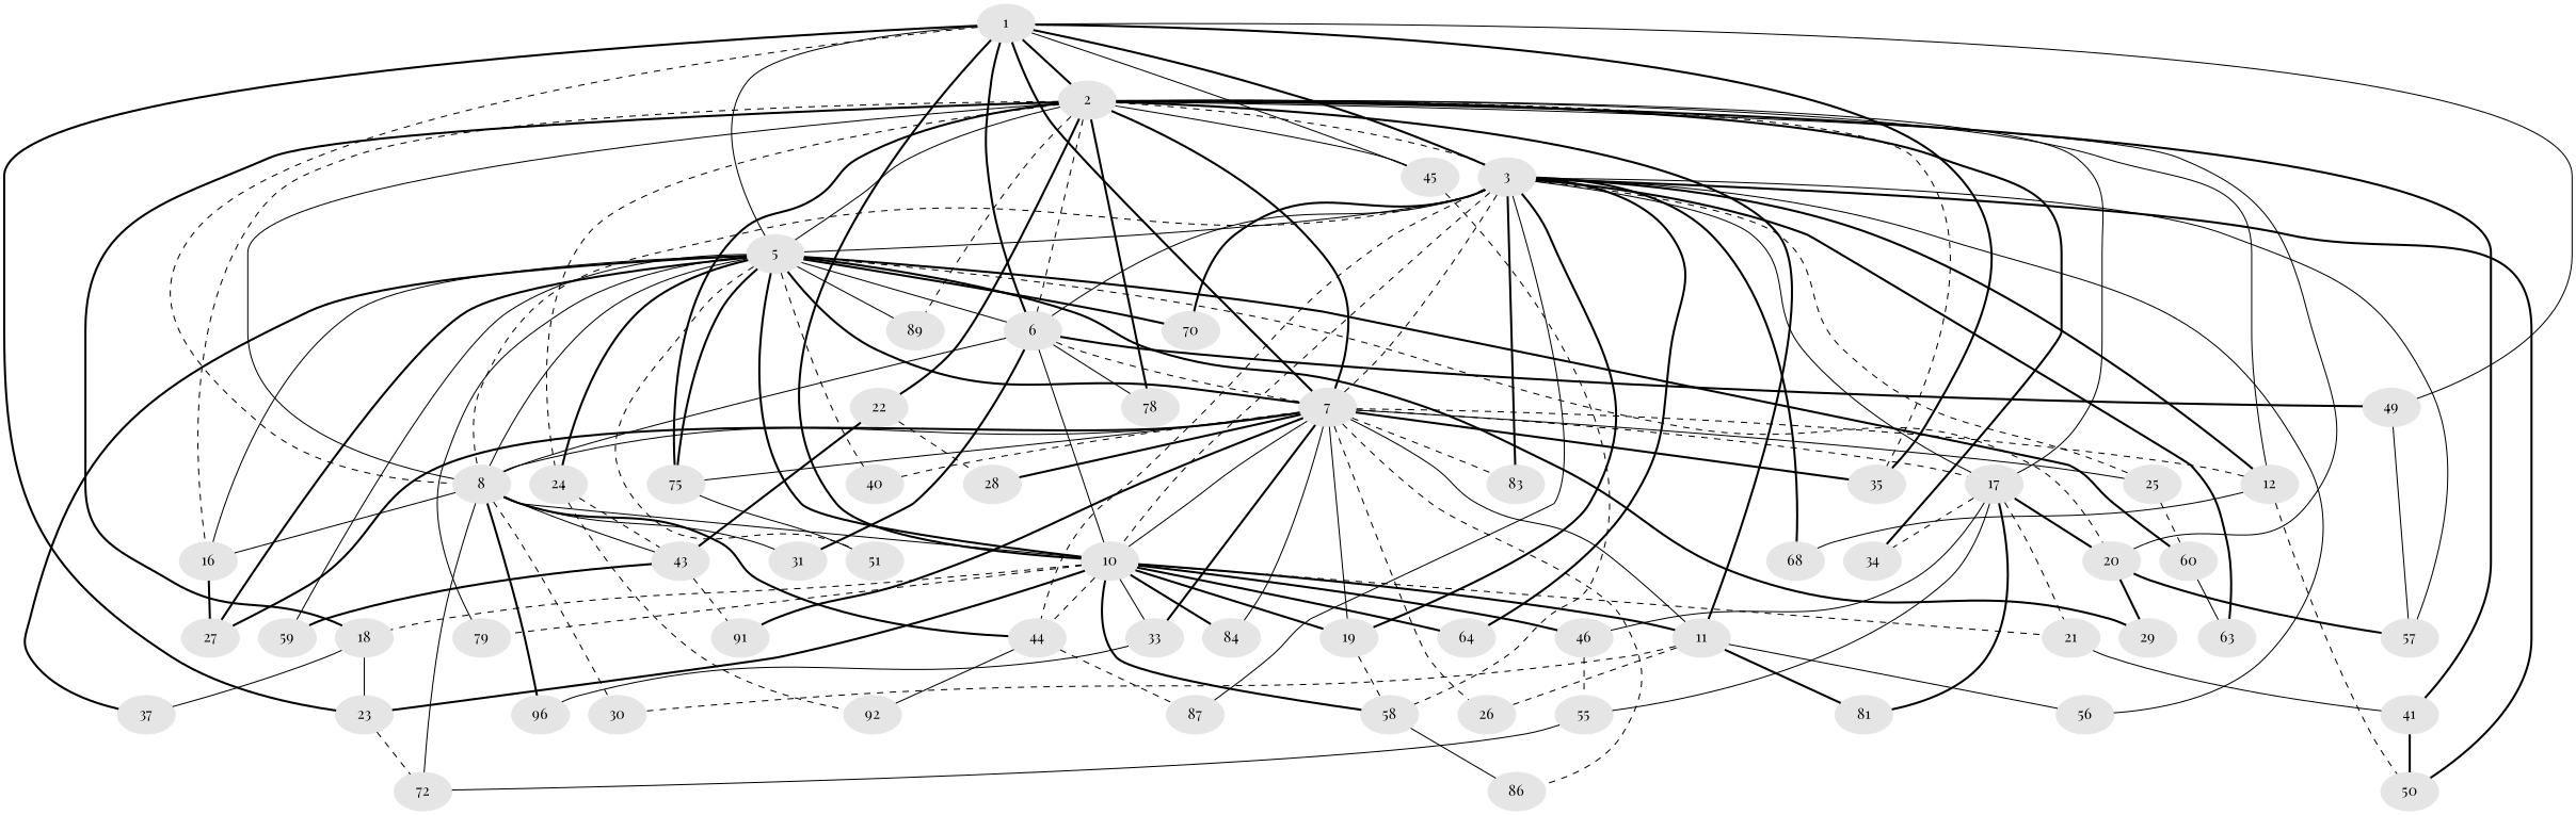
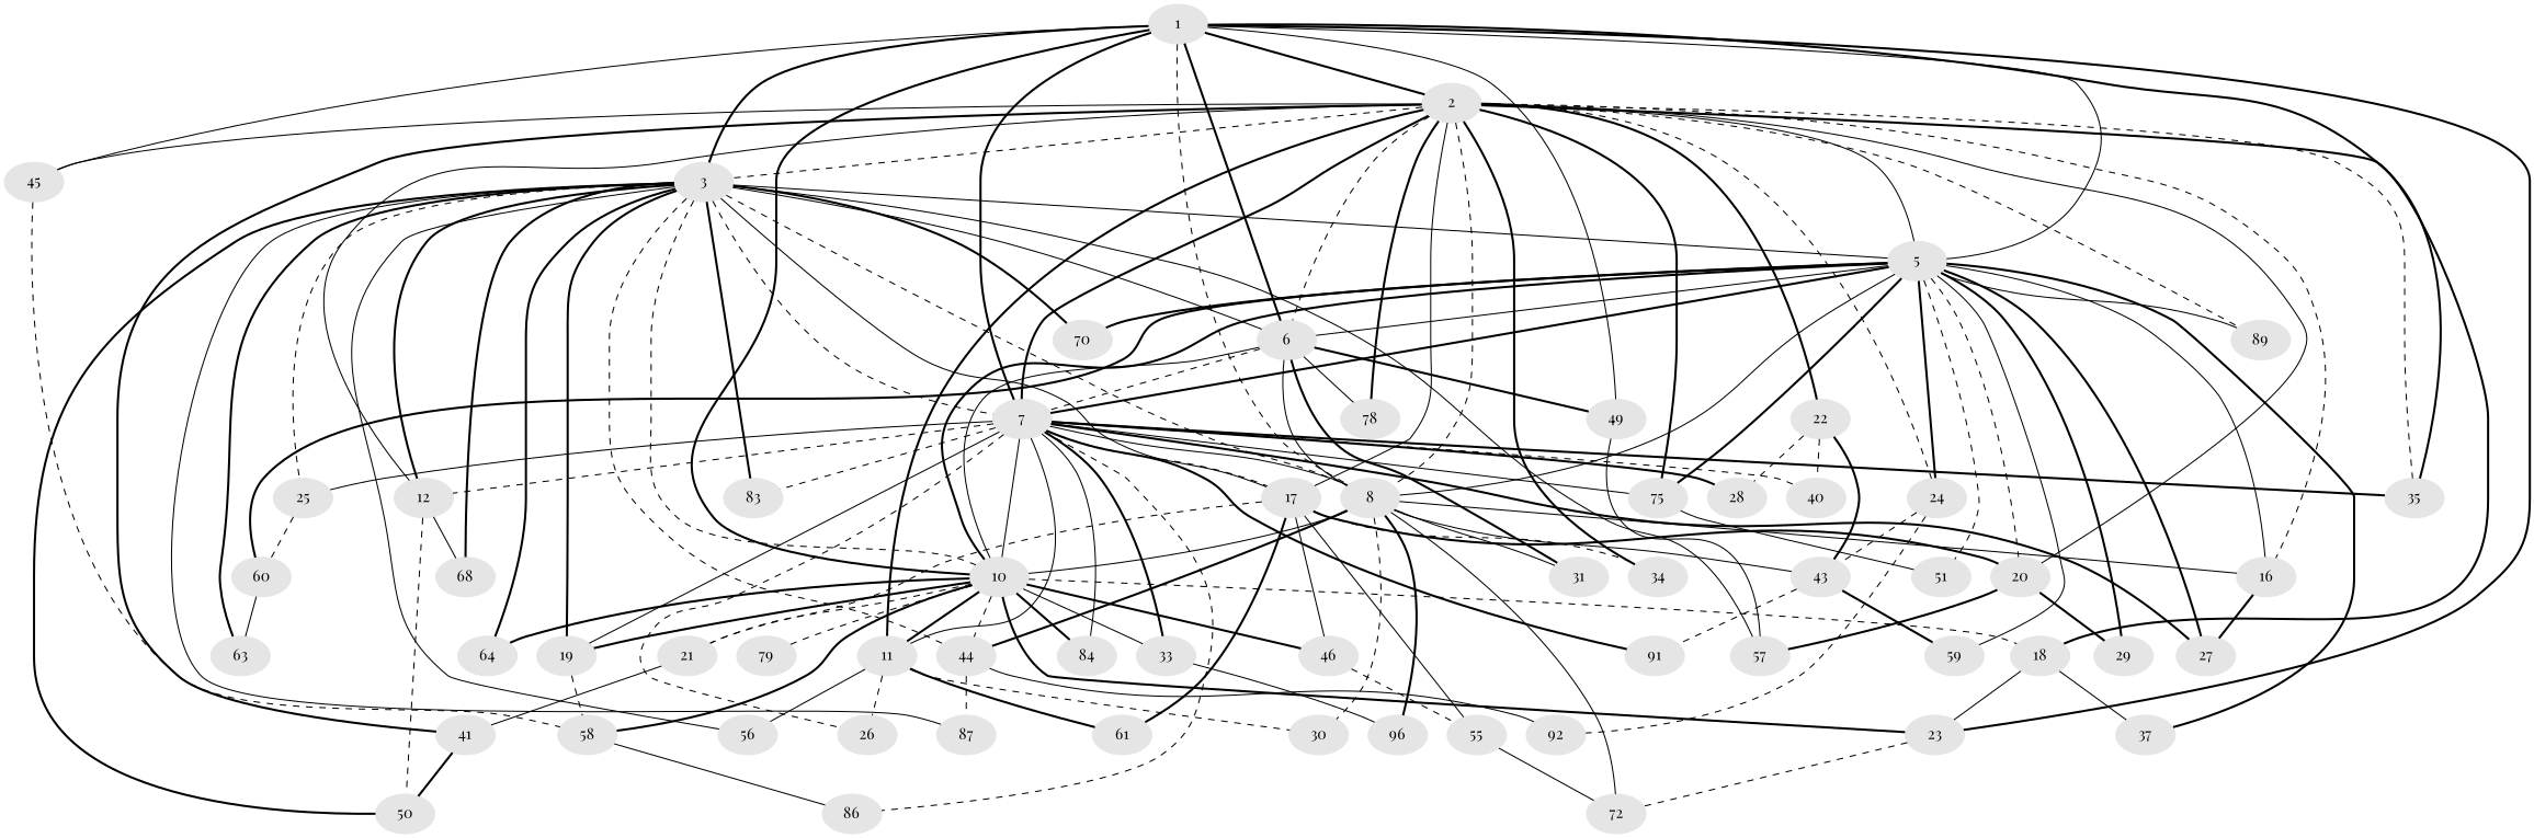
  graph {
    fontname="Playfair Display"
    node [color=gray90 fontname="Playfair Display" style=filled]
    edge [fontname="Playfair Display" style=bold]
    1 [super="+62"]
    2 [super="+4"]
    3 [super="+48"]
    5 [super="+14"]
    6 [super="+15"]
    7 [super="+42"]
    8 [super="+9"]
    10 [super="+80"]
    23
    35 [super="+81"]
    45
    49 [super="+76"]
    11 [super="+13"]
    12 [super="+90"]
    16 [super="+73"]
    17 [super="+85"]
    18 [super="+39"]
    20 [super="+53"]
    22
    24 [super="+66"]
    34
    41
    75 [super="+77"]
    78
    89
    19 [super="+38"]
    25
    44 [super="+65"]
    50 [super="+82"]
    56
    57
    63
    64
    68
    70
    83
    87
    51
    27 [super="+67"]
    29
    37
    40 [super="+71"]
    59
    60
    79
    31
    26
    28
    33
    84
    86
    91
    30 [super="+52"]
    n54 [label=96]
    43 [super="+47"]
    72 [super="+74"]
    21
    46
    58 [super="+69"]
-   61 [label=81]
+   61
    55
    92
    1 -- 2 [weight=2]
    1 -- 3
    1 -- 5 [style=solid]
    1 -- 6
    1 -- 7 [weight=2]
    1 -- 8 [style=dashed weight=2]
    1 -- 10 [weight=2]
    1 -- 23
    1 -- 35
    1 -- 45 [style=solid]
    1 -- 49 [style=solid]
    2 -- 3 [style=dashed weight=3]
    2 -- 5 [style=solid weight=2]
    2 -- 6 [style=dashed weight=2]
    2 -- 7 [weight=2]
-   2 -- 8 [style=solid weight=4]
+   2 -- 8 [style=dashed weight=4]
    2 -- 35 [style=dashed]
    2 -- 45 [style=solid]
    2 -- 11
    2 -- 12 [style=solid]
    2 -- 16 [style=dashed]
    2 -- 17 [style=solid]
    2 -- 18
    2 -- 20 [style=solid]
    2 -- 22
    2 -- 24 [style=dashed]
    2 -- 34
    2 -- 41
    2 -- 75
    2 -- 78
    2 -- 89 [style=dashed]
    3 -- 5 [style=solid]
    3 -- 6 [style=solid]
    3 -- 7 [style=dashed]
    3 -- 8 [style=dashed weight=2]
    3 -- 10 [style=dashed]
    3 -- 12
    3 -- 17 [style=solid]
    3 -- 19
    3 -- 25 [style=dashed]
    3 -- 44 [style=dashed]
    3 -- 50
    3 -- 56 [style=solid]
    3 -- 57 [style=solid]
    3 -- 63
    3 -- 64
    3 -- 68
    3 -- 70
    3 -- 83
    3 -- 87 [style=solid]
    5 -- 6 [style=solid]
    5 -- 7 [weight=2]
    5 -- 8 [style=solid weight=2]
    5 -- 10
    5 -- 16 [style=solid]
    5 -- 20 [style=dashed]
    5 -- 24
    5 -- 75
    5 -- 89 [style=solid]
    5 -- 70
    5 -- 51 [style=dashed]
    5 -- 27
    5 -- 29
    5 -- 37
-   5 -- 40 [style=dashed weight=2]
+   22 -- 40 [style=dashed weight=2]
    5 -- 59 [style=solid]
    5 -- 60
-   5 -- 79 [style=solid]
    6 -- 7 [style=dashed]
    6 -- 8 [style=solid weight=3]
    6 -- 10 [style=solid]
    6 -- 49
    6 -- 78 [style=solid]
    6 -- 31
    7 -- 8 [style=solid weight=2]
    7 -- 10 [style=solid]
    7 -- 35
    7 -- 11 [style=solid]
    7 -- 12 [style=dashed]
    7 -- 17 [style=dashed]
    7 -- 75 [style=solid]
    7 -- 19 [style=solid]
    7 -- 25 [style=solid]
    7 -- 83 [style=dashed]
    7 -- 27
    7 -- 40 [style=dashed]
    7 -- 26 [style=dashed]
    7 -- 28
    7 -- 33 [weight=2]
    7 -- 84 [style=solid]
    7 -- 86 [style=dashed]
    7 -- 91
    8 -- 10 [style=solid weight=2]
    8 -- 16 [style=solid]
    8 -- 44
    8 -- 31 [style=solid]
    8 -- 30 [style=dashed weight=2]
    8 -- n54
    8 -- 43 [style=solid]
    8 -- 72 [style=solid]
    10 -- 23
    10 -- 11
    10 -- 18 [style=dashed]
    10 -- 19
    10 -- 44 [style=dashed]
    10 -- 64
    10 -- 79 [style=dashed]
    10 -- 33 [style=solid]
    10 -- 84
    10 -- 21 [style=dashed]
    10 -- 46
    10 -- 58
    23 -- 72 [style=dashed]
    45 -- 58 [style=dashed]
    49 -- 57 [style=solid]
    11 -- 56 [style=solid]
    11 -- 26 [style=dashed]
    11 -- 30 [style=dashed]
    11 -- 61
    12 -- 50 [style=dashed]
    12 -- 68 [style=solid]
    16 -- 27
    17 -- 20
    17 -- 34 [style=dashed]
    17 -- 21 [style=dashed]
    17 -- 46 [style=solid]
    17 -- 61
    17 -- 55 [style=solid]
    18 -- 23 [style=solid]
    18 -- 37 [style=solid]
    20 -- 57
    20 -- 29
    22 -- 28 [style=dashed]
    22 -- 43
    24 -- 43 [style=dashed weight=2]
    24 -- 92 [style=dashed]
    41 -- 50
    75 -- 51 [style=solid]
    19 -- 58 [style=dashed]
    25 -- 60 [style=dashed]
    44 -- 87 [style=dashed]
    44 -- 92 [style=solid]
    60 -- 63 [style=solid]
    33 -- n54 [style=solid]
    43 -- 59
    43 -- 91 [style=dashed]
    21 -- 41 [style=solid]
    46 -- 55 [style=dashed]
    58 -- 86 [style=solid]
    55 -- 72 [style=solid]
  }
